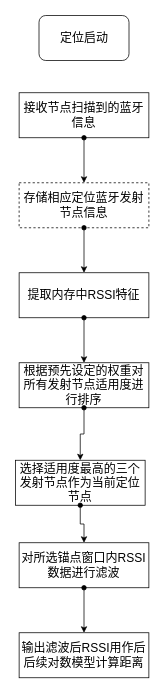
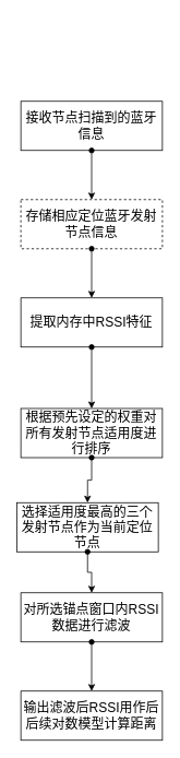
  <mxCell id="0" />
  <mxCell id="1" parent="0" />
- <mxCell id="2" value="&lt;font style=&quot;font-size: 16px&quot;&gt;定位启动&lt;/font&gt;" style="rounded=1;whiteSpace=wrap;html=1;strokeColor=#000000;strokeWidth=1;fillColor=none;" vertex="1" parent="1"><mxGeometry x="51.5" y="20" width="120" height="60" as="geometry" /></mxCell>
  <mxCell id="3" value="" style="edgeStyle=orthogonalEdgeStyle;rounded=0;orthogonalLoop=1;jettySize=auto;html=1;startArrow=oval;startFill=1;" edge="1" parent="1" source="4" target="6"><mxGeometry relative="1" as="geometry" /></mxCell>
  <mxCell id="4" value="&lt;font style=&quot;font-size: 16px&quot;&gt;接收节点扫描到的蓝牙信息&lt;/font&gt;" style="rounded=0;whiteSpace=wrap;html=1;strokeColor=#000000;strokeWidth=1;fillColor=none;" vertex="1" parent="1"><mxGeometry x="25" y="123" width="173" height="60" as="geometry" /></mxCell>
  <mxCell id="5" value="" style="edgeStyle=orthogonalEdgeStyle;rounded=0;orthogonalLoop=1;jettySize=auto;html=1;startArrow=oval;startFill=1;" edge="1" parent="1" source="6" target="8"><mxGeometry relative="1" as="geometry" /></mxCell>
  <mxCell id="6" value="&lt;span style=&quot;font-size: 16px&quot;&gt;存储相应定位蓝牙发射节点信息&lt;/span&gt;" style="rounded=0;whiteSpace=wrap;html=1;strokeColor=#000000;strokeWidth=1;fillColor=none;dashed=1;" vertex="1" parent="1"><mxGeometry x="25" y="243" width="173" height="60" as="geometry" /></mxCell>
  <mxCell id="7" value="" style="edgeStyle=orthogonalEdgeStyle;rounded=0;orthogonalLoop=1;jettySize=auto;html=1;startArrow=oval;startFill=1;" edge="1" parent="1" source="8" target="10"><mxGeometry relative="1" as="geometry" /></mxCell>
  <mxCell id="8" value="&lt;span style=&quot;font-size: 16px&quot;&gt;提取内存中RSSI特征&lt;/span&gt;" style="rounded=0;whiteSpace=wrap;html=1;strokeColor=#000000;strokeWidth=1;fillColor=none;" vertex="1" parent="1"><mxGeometry x="25" y="363" width="173" height="60" as="geometry" /></mxCell>
  <mxCell id="9" value="" style="edgeStyle=orthogonalEdgeStyle;rounded=0;orthogonalLoop=1;jettySize=auto;html=1;startArrow=oval;startFill=1;" edge="1" parent="1" source="10" target="12"><mxGeometry relative="1" as="geometry" /></mxCell>
- <mxCell id="10" value="&lt;span style=&quot;font-size: 16px&quot;&gt;根据预先设定的权重对所有发射节点适用度进行排序&lt;/span&gt;" style="rounded=0;whiteSpace=wrap;html=1;strokeColor=#000000;strokeWidth=1;fillColor=none;" vertex="1" parent="1"><mxGeometry x="25" y="483" width="173" height="60" as="geometry" /></mxCell>
+ <mxCell id="10" value="&lt;span style=&quot;font-size: 16px&quot;&gt;根据预先设定的权重对所有发射节点适用度进行排序&lt;/span&gt;" style="rounded=0;whiteSpace=wrap;html=1;strokeColor=#000000;strokeWidth=1;fillColor=none;" vertex="1" parent="1"><mxGeometry x="25" y="498" width="173" height="60" as="geometry" /></mxCell>
  <mxCell id="11" value="" style="edgeStyle=orthogonalEdgeStyle;rounded=0;orthogonalLoop=1;jettySize=auto;html=1;startArrow=oval;startFill=1;" edge="1" parent="1" source="12" target="14"><mxGeometry relative="1" as="geometry" /></mxCell>
  <mxCell id="12" value="&lt;span style=&quot;font-size: 16px&quot;&gt;选择适用度最高的三个发射节点作为当前定位节点&lt;/span&gt;" style="rounded=0;whiteSpace=wrap;html=1;strokeColor=#000000;strokeWidth=1;fillColor=none;" vertex="1" parent="1"><mxGeometry x="20" y="613" width="173" height="60" as="geometry" /></mxCell>
  <mxCell id="13" value="" style="edgeStyle=orthogonalEdgeStyle;rounded=0;orthogonalLoop=1;jettySize=auto;html=1;startArrow=oval;startFill=1;" edge="1" parent="1" source="14" target="15"><mxGeometry relative="1" as="geometry" /></mxCell>
  <mxCell id="14" value="&lt;span style=&quot;font-size: 16px&quot;&gt;对所选锚点窗口内RSSI数据进行滤波&lt;/span&gt;" style="rounded=0;whiteSpace=wrap;html=1;strokeColor=#000000;strokeWidth=1;fillColor=none;" vertex="1" parent="1"><mxGeometry x="25" y="723" width="173" height="60" as="geometry" /></mxCell>
  <mxCell id="15" value="&lt;span style=&quot;font-size: 16px&quot;&gt;输出滤波后RSSI用作后后续对数模型计算距离&lt;/span&gt;" style="rounded=0;whiteSpace=wrap;html=1;strokeColor=#000000;strokeWidth=1;fillColor=none;" vertex="1" parent="1"><mxGeometry x="25" y="843" width="173" height="60" as="geometry" /></mxCell>
